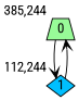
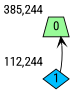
  digraph {
    bgcolor=white
    fontname="Roboto Condensed"
    node [fixedsize=true style=filled fontname="Roboto Condensed"]
    edge [arrowhead=vee fontname="Roboto Condensed"]
    0 [fillcolor=palegreen height=0.3 shape=trapezium width=0.4 xlabel="385,244"]
    1 [fillcolor=deepskyblue height=0.3 shape=diamond width=0.4 xlabel="112,244"]
-   0 -> 1
    1 -> 0
  }
